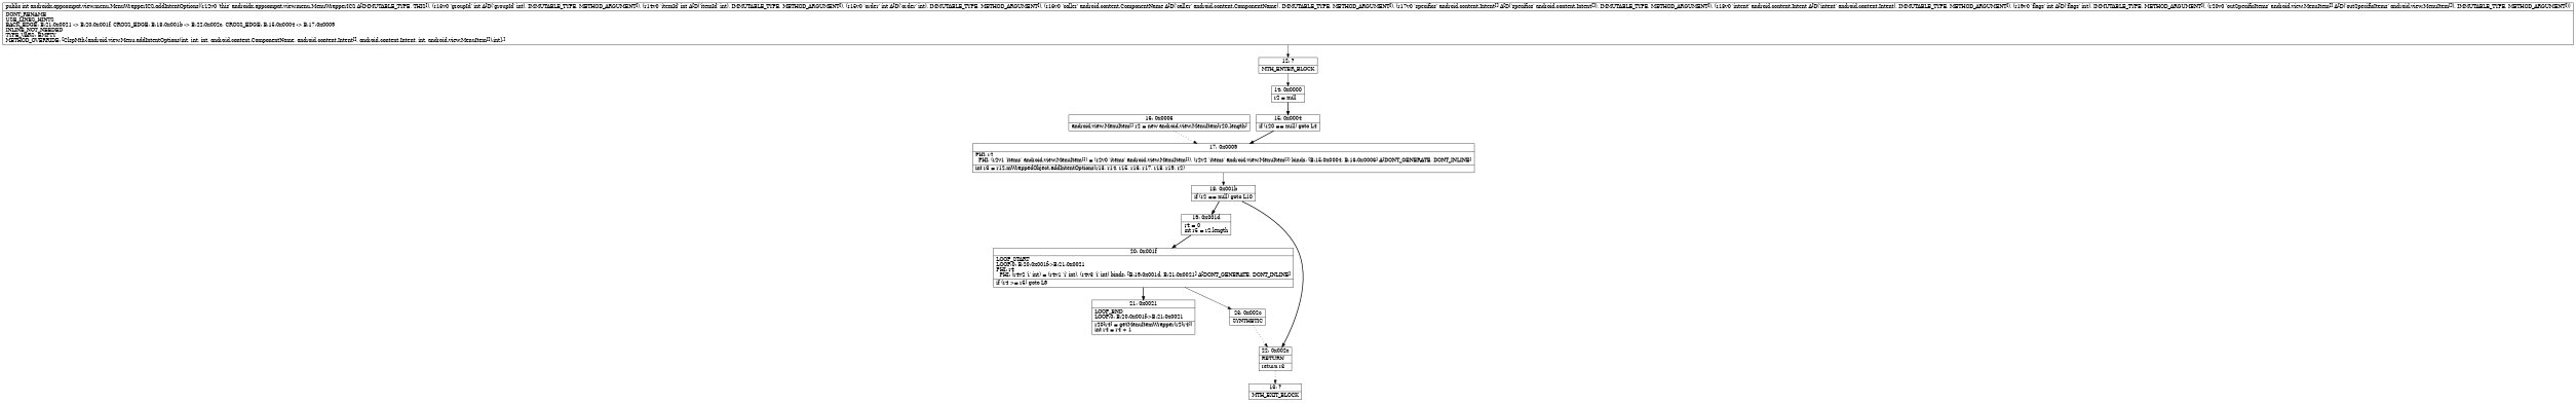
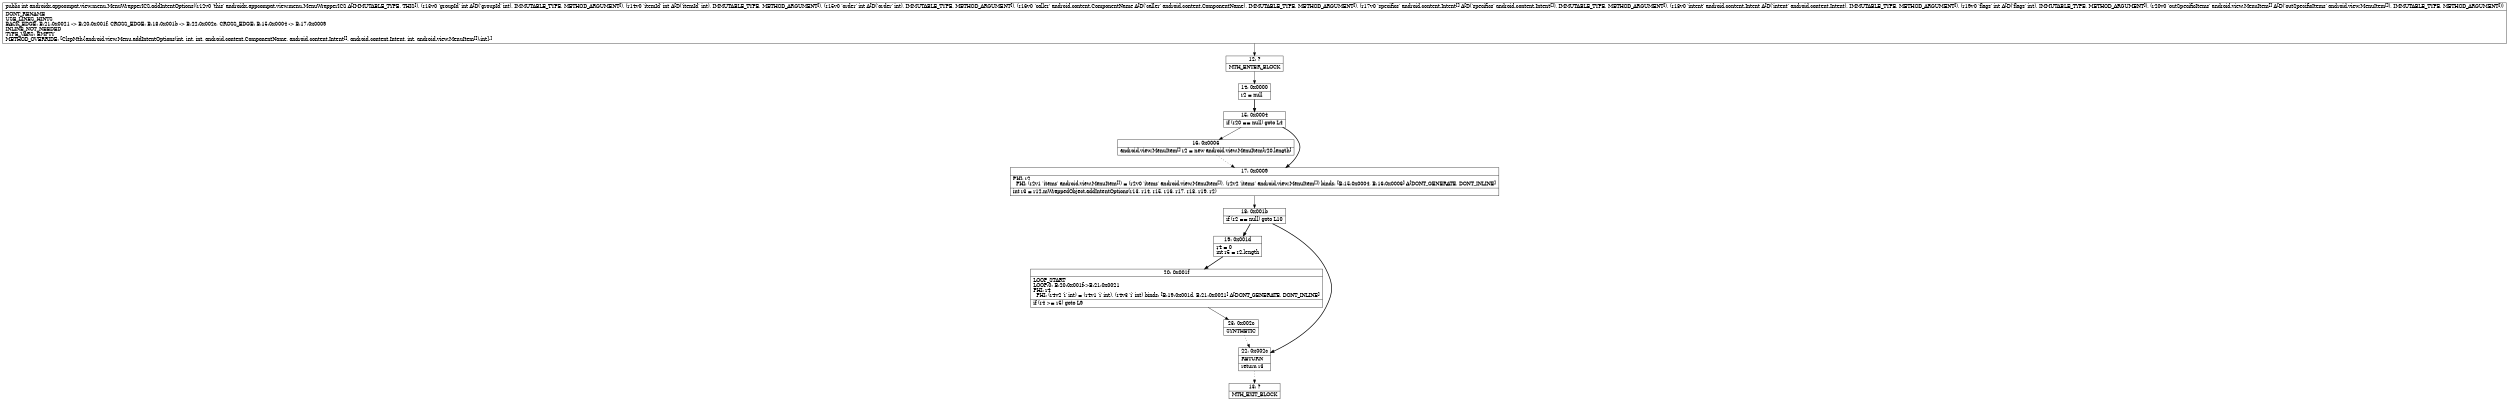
  digraph {
    node [shape=record]
    edge [style=bold]
    n1 [label="{12\:\ ?|MTH_ENTER_BLOCK\l}"]
    n2 [label="{14\:\ 0x0000|r2 = null\l}"]
    n3 [label="{15\:\ 0x0004|if (r20 == null) goto L4\l}"]
    n4 [label="{16\:\ 0x0006|android.view.MenuItem[] r2 = new android.view.MenuItem[r20.length]\l}"]
    n5 [label="{17\:\ 0x0009|PHI: r2 \l  PHI: (r2v1 'items' android.view.MenuItem[]) = (r2v0 'items' android.view.MenuItem[]), (r2v2 'items' android.view.MenuItem[]) binds: [B:15:0x0004, B:16:0x0006] A[DONT_GENERATE, DONT_INLINE]\l|int r3 = r12.mWrappedObject.addIntentOptions(r13, r14, r15, r16, r17, r18, r19, r2)\l}"]
    n6 [label="{18\:\ 0x001b|if (r2 == null) goto L10\l}"]
    n7 [label="{19\:\ 0x001d|r4 = 0\lint r5 = r2.length\l}"]
    n8 [label="{22\:\ 0x002c|RETURN\l|return r3\l}"]
    n9 [label="{20\:\ 0x001f|LOOP_START\lLOOP:0: B:20:0x001f\-\>B:21:0x0021\lPHI: r4 \l  PHI: (r4v2 'i' int) = (r4v1 'i' int), (r4v3 'i' int) binds: [B:19:0x001d, B:21:0x0021] A[DONT_GENERATE, DONT_INLINE]\l|if (r4 \>= r5) goto L9\l}"]
    n10 [label="{13\:\ ?|MTH_EXIT_BLOCK\l}"]
-   n11 [label="{21\:\ 0x0021|LOOP_END\lLOOP:0: B:20:0x001f\-\>B:21:0x0021\l|r20[r4] = getMenuItemWrapper(r2[r4])\lint r4 = r4 + 1\l}"]
    n12 [label="{23\:\ 0x002c|SYNTHETIC\l}"]
    n13 [label="{public int androidx.appcompat.view.menu.MenuWrapperICS.addIntentOptions((r12v0 'this' androidx.appcompat.view.menu.MenuWrapperICS A[IMMUTABLE_TYPE, THIS]), (r13v0 'groupId' int A[D('groupId' int), IMMUTABLE_TYPE, METHOD_ARGUMENT]), (r14v0 'itemId' int A[D('itemId' int), IMMUTABLE_TYPE, METHOD_ARGUMENT]), (r15v0 'order' int A[D('order' int), IMMUTABLE_TYPE, METHOD_ARGUMENT]), (r16v0 'caller' android.content.ComponentName A[D('caller' android.content.ComponentName), IMMUTABLE_TYPE, METHOD_ARGUMENT]), (r17v0 'specifics' android.content.Intent[] A[D('specifics' android.content.Intent[]), IMMUTABLE_TYPE, METHOD_ARGUMENT]), (r18v0 'intent' android.content.Intent A[D('intent' android.content.Intent), IMMUTABLE_TYPE, METHOD_ARGUMENT]), (r19v0 'flags' int A[D('flags' int), IMMUTABLE_TYPE, METHOD_ARGUMENT]), (r20v0 'outSpecificItems' android.view.MenuItem[] A[D('outSpecificItems' android.view.MenuItem[]), IMMUTABLE_TYPE, METHOD_ARGUMENT]))  | DONT_RENAME\lUSE_LINES_HINTS\lBACK_EDGE: B:21:0x0021 \-\> B:20:0x001f, CROSS_EDGE: B:18:0x001b \-\> B:22:0x002c, CROSS_EDGE: B:15:0x0004 \-\> B:17:0x0009\lINLINE_NOT_NEEDED\lTYPE_VARS: EMPTY\lMETHOD_OVERRIDE: [ClspMth\{android.view.Menu.addIntentOptions(int, int, int, android.content.ComponentName, android.content.Intent[], android.content.Intent, int, android.view.MenuItem[]):int\}]\l}"]
    n1 -> n2 [style=solid]
    n2 -> n3
+   n3 -> n4 [style=solid]
    n3 -> n5
    n4 -> n5 [style=dotted]
    n5 -> n6 [style=solid]
    n6 -> n7
    n6 -> n8
    n7 -> n9
    n8 -> n10 [style=dotted]
-   n9 -> n11
    n9 -> n12 [style=solid]
    n12 -> n8 [style=dotted]
    n13 -> n1 [style=solid]
  }
